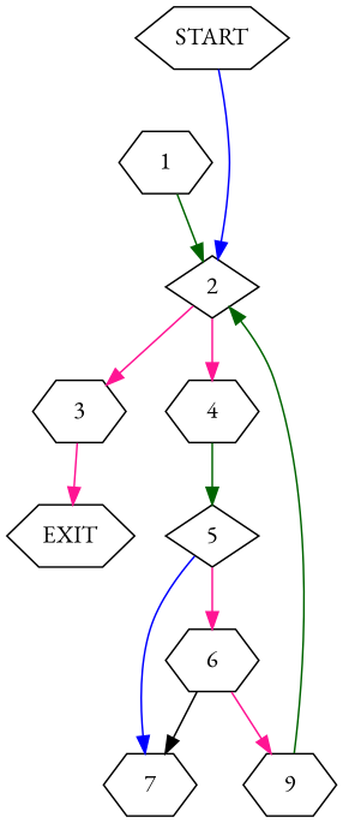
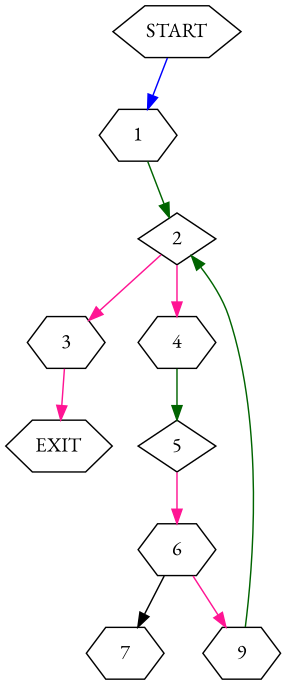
  digraph {
    fontname="EB Garamond"
    node [fontname="EB Garamond" shape=hexagon]
    edge [color=deeppink fontname="EB Garamond"]
    n1 [label=START]
    1
    2 [shape=diamond]
    n4 [label=EXIT]
    3
    4
    5 [shape=diamond]
    6
    7
    9
-   n1 -> 2 [color=blue]
+   n1 -> 1 [color=blue]
    1 -> 2 [color=darkgreen]
    2 -> 3
    2 -> 4
    3 -> n4
    4 -> 5 [color=darkgreen]
    5 -> 6
-   5 -> 7 [color=blue]
    6 -> 7 [color=black]
    6 -> 9
    9 -> 2 [color=darkgreen]
  }
